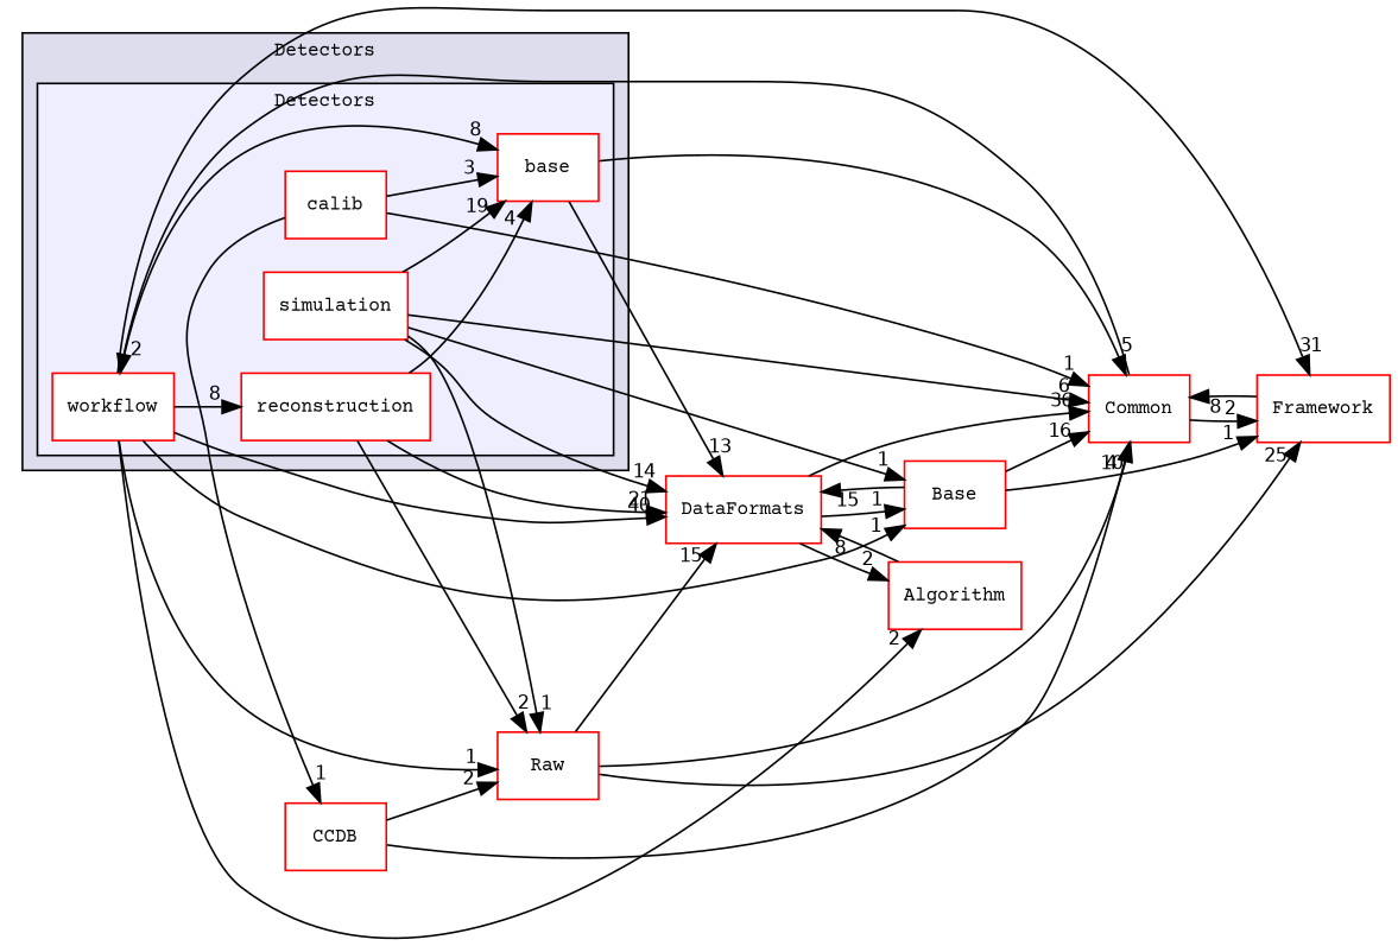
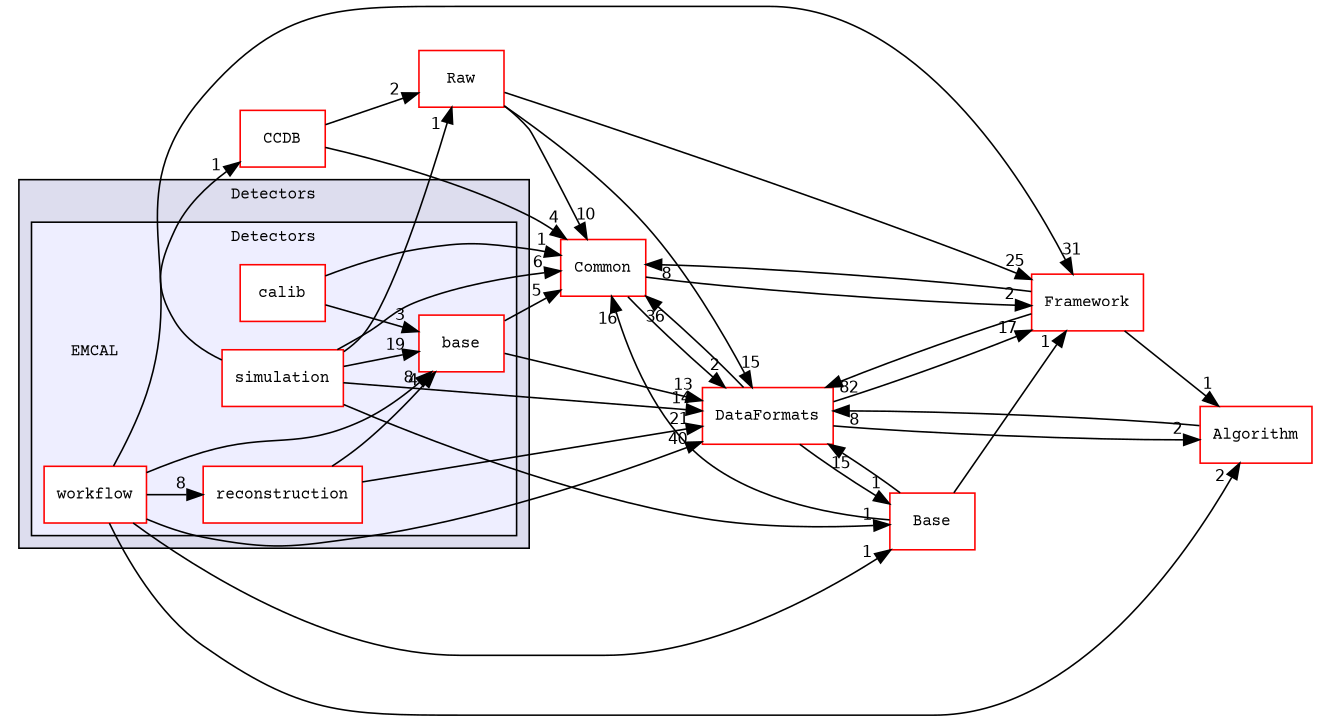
  digraph {
    compound=true
    fontname="Courier Prime"
    rankdir=LR
    node [fontname="Courier Prime" fontsize=10 shape=box color=red]
    edge [fontname="Courier Prime" headlabel=1 labeldistance=1.5 labelfontname=Helvetica labelfontsize=10]
+   n1 [label=EMCAL shape=plaintext color=""]
    n2 [fillcolor=white label=base style=filled]
    n3 [fillcolor=white label=calib style=filled]
    n4 [fillcolor=white label=reconstruction style=filled]
    n5 [fillcolor=white label=simulation style=filled]
    n6 [fillcolor=white label=workflow style=filled]
    n7 [label=Common]
    n8 [label=DataFormats]
    n9 [label=CCDB]
    n10 [label=Raw]
    n11 [label=Base]
    n12 [label=Algorithm]
    n13 [label=Framework]
    subgraph cluster_1 {
      bgcolor="#ddddee"
      fontsize=10
      label=Detectors
      pencolor=black
      subgraph cluster_2 {
        bgcolor="#eeeeff"
        fontsize=10
        label=Detectors
        pencolor=black
+       n1
        n2
        n3
        n4
        n5
        n6
      }
    }
    n2 -> n7 [headlabel=5]
    n2 -> n8 [headlabel=13]
    n3 -> n2 [headlabel=3]
    n3 -> n7
-   n3 -> n9
+   n5 -> n9
    n4 -> n2 [headlabel=4]
    n4 -> n8 [headlabel=21]
-   n4 -> n10 [headlabel=2]
    n5 -> n2 [headlabel=19]
    n5 -> n7 [headlabel=6]
    n5 -> n8 [headlabel=14]
    n5 -> n10
    n5 -> n11
    n6 -> n2 [headlabel=8]
    n6 -> n4 [headlabel=8]
    n6 -> n8 [headlabel=40]
-   n6 -> n10
    n6 -> n11
    n6 -> n12 [headlabel=2]
    n6 -> n13 [headlabel=31]
-   n7 -> n6 [headlabel=2]
+   n7 -> n8 [headlabel=2]
    n7 -> n13 [headlabel=2]
    n8 -> n7 [headlabel=36]
    n8 -> n11
    n8 -> n12 [headlabel=2]
+   n8 -> n13 [headlabel=17]
    n9 -> n7 [headlabel=4]
    n9 -> n10 [headlabel=2]
    n10 -> n7 [headlabel=10]
    n10 -> n8 [headlabel=15]
    n10 -> n13 [headlabel=25]
    n11 -> n7 [headlabel=16]
    n11 -> n8 [headlabel=15]
    n11 -> n13
    n12 -> n8 [headlabel=8]
    n13 -> n7 [headlabel=8]
+   n13 -> n8 [headlabel=82]
+   n13 -> n12
  }
